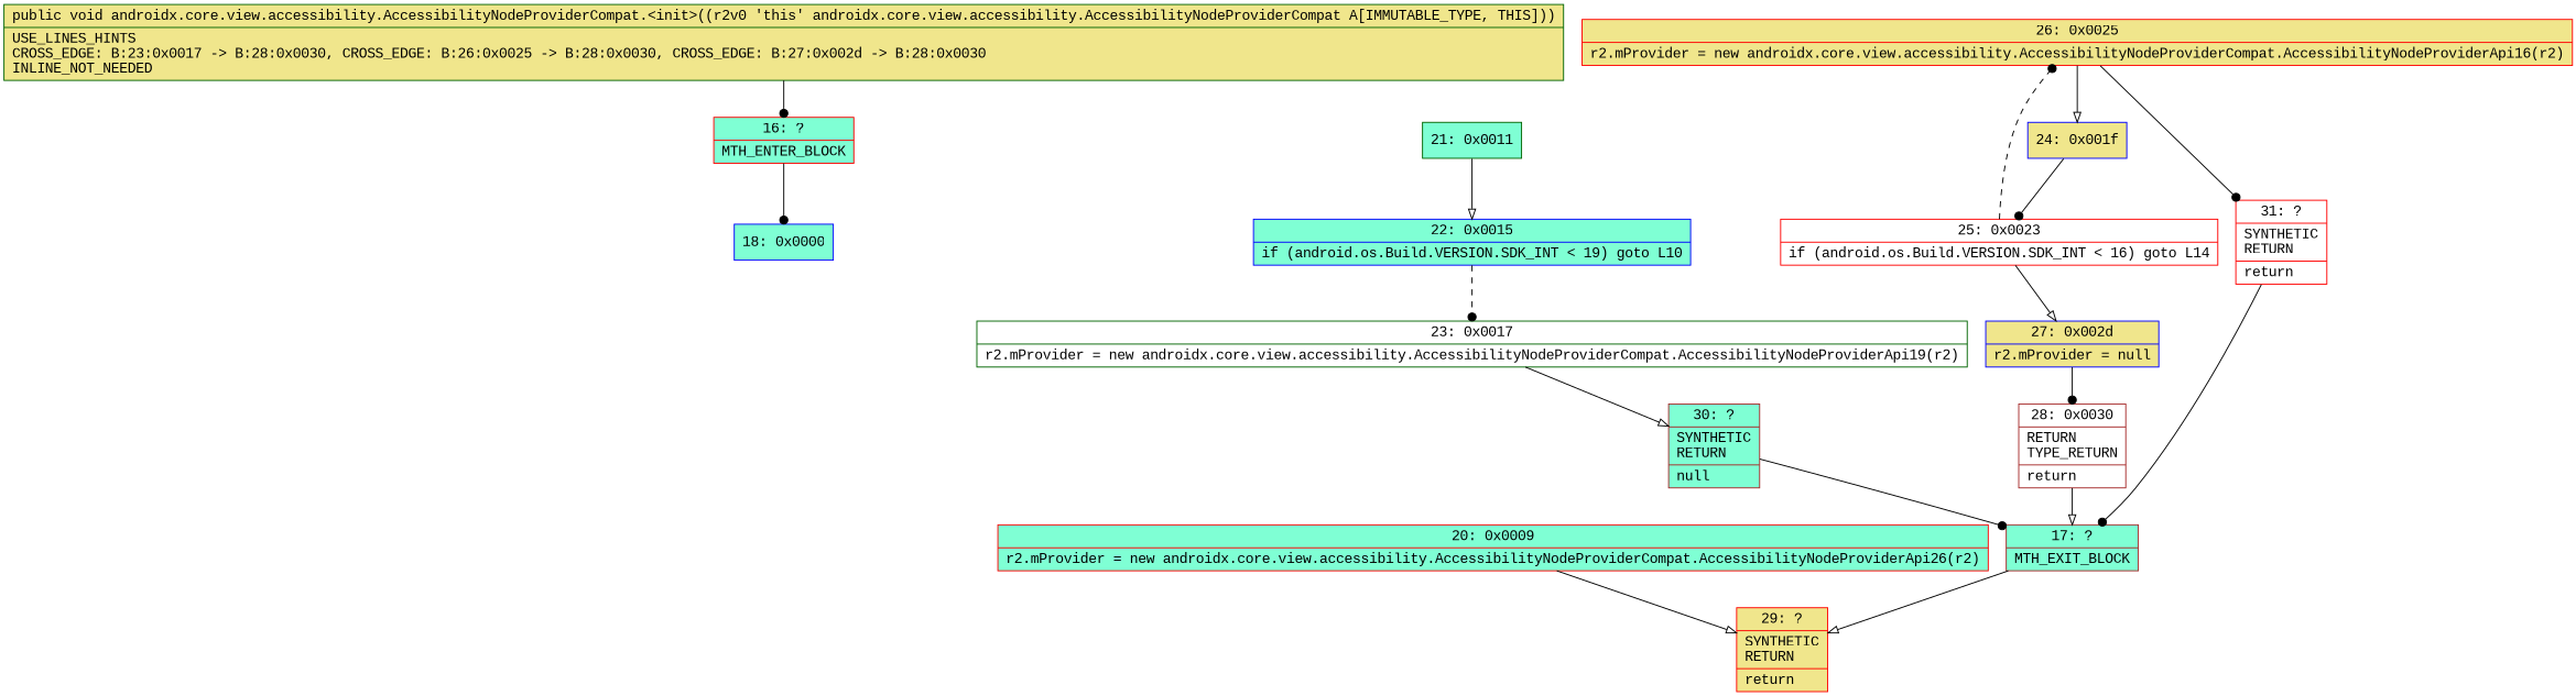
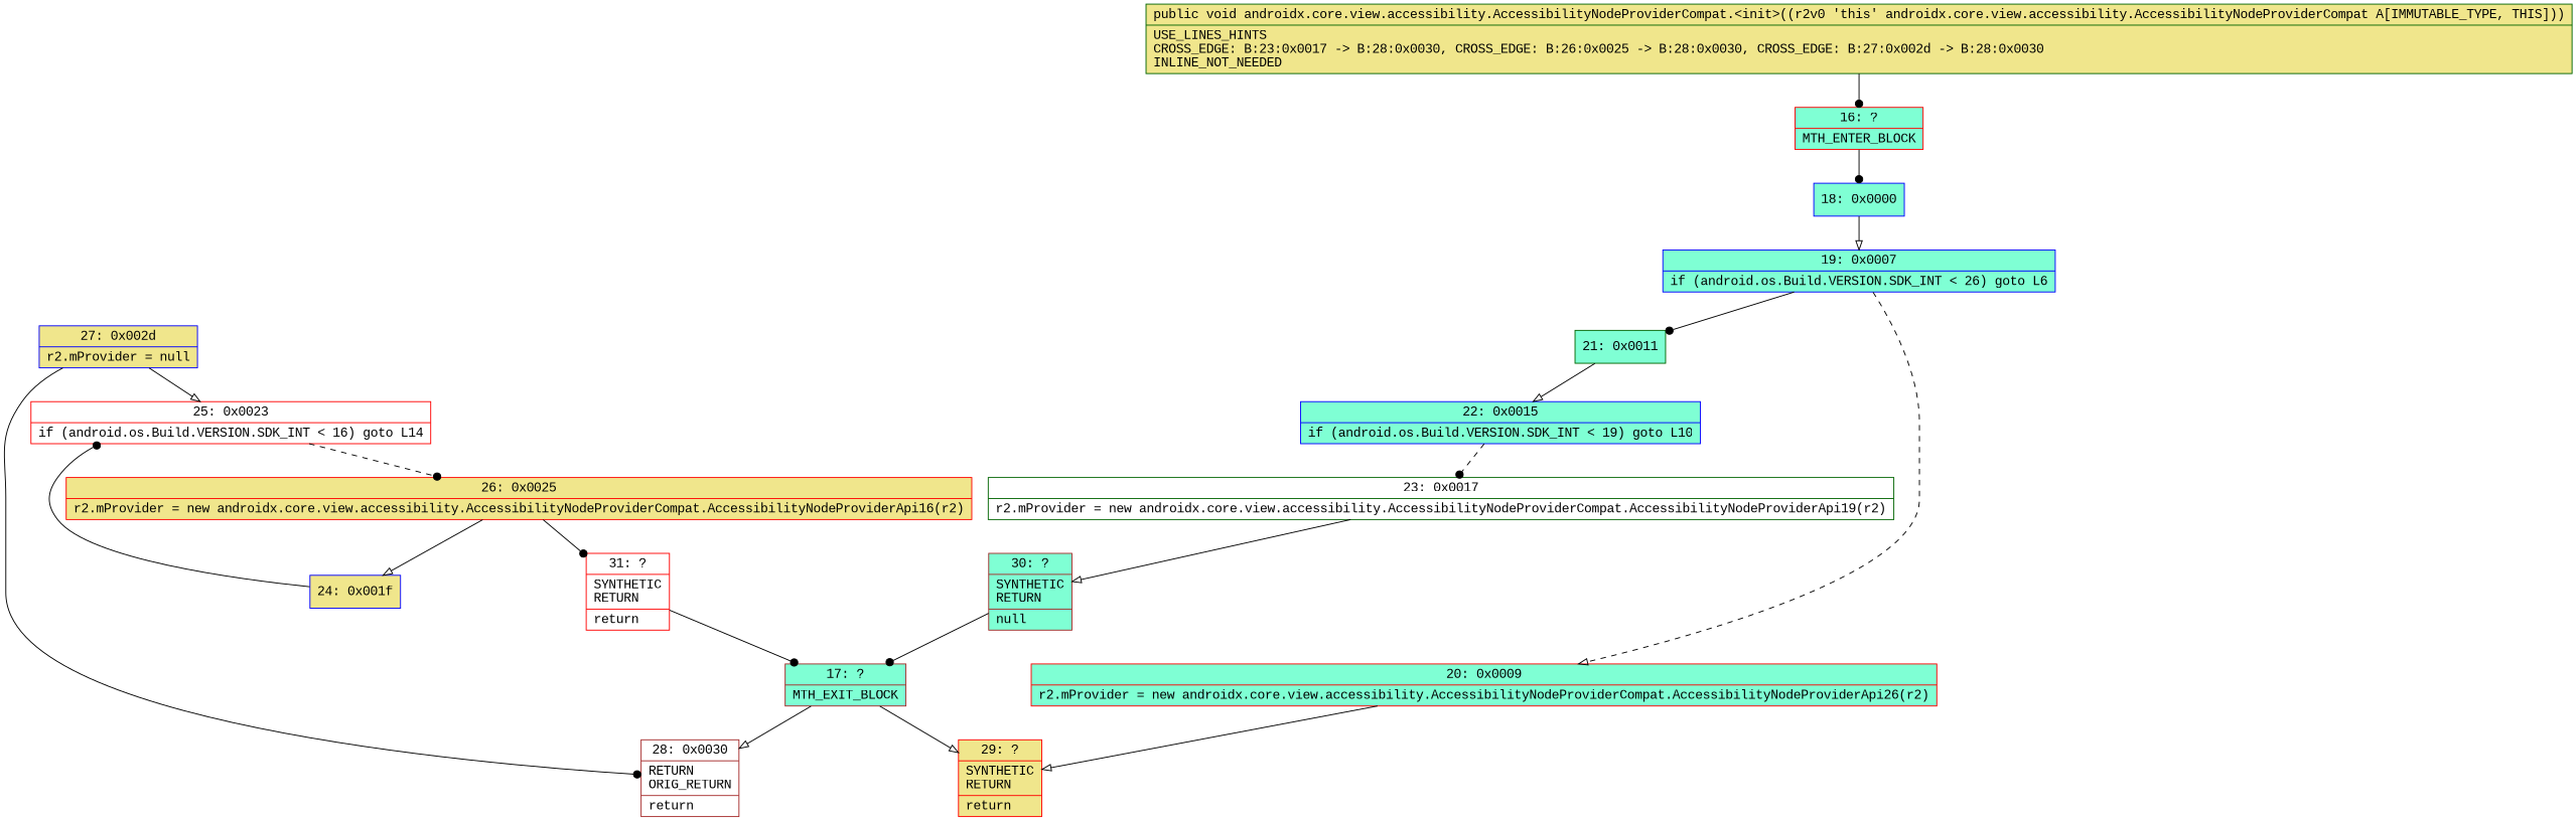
  digraph {
    fontname="Liberation Mono"
    node [color=red fillcolor=aquamarine fontname="Liberation Mono" shape=record style=filled]
    edge [arrowhead=dot fontname="Liberation Mono"]
    n1 [label="{16\:\ ?|MTH_ENTER_BLOCK\l}"]
    n2 [color=blue label="{18\:\ 0x0000}"]
+   n3 [color=blue label="{19\:\ 0x0007|if (android.os.Build.VERSION.SDK_INT \< 26) goto L6\l}"]
    n4 [label="{20\:\ 0x0009|r2.mProvider = new androidx.core.view.accessibility.AccessibilityNodeProviderCompat.AccessibilityNodeProviderApi26(r2)\l}"]
    n5 [color=darkgreen label="{21\:\ 0x0011}"]
    n6 [fillcolor=khaki label="{29\:\ ?|SYNTHETIC\lRETURN\l|return\l}"]
    n7 [color=blue label="{22\:\ 0x0015|if (android.os.Build.VERSION.SDK_INT \< 19) goto L10\l}"]
    n8 [color=brown label="{17\:\ ?|MTH_EXIT_BLOCK\l}"]
    n9 [color=darkgreen fillcolor=white label="{23\:\ 0x0017|r2.mProvider = new androidx.core.view.accessibility.AccessibilityNodeProviderCompat.AccessibilityNodeProviderApi19(r2)\l}"]
    n10 [color=brown label="{30\:\ ?|SYNTHETIC\lRETURN\l|null\l}"]
    n11 [color=blue fillcolor=khaki label="{24\:\ 0x001f}"]
    n12 [fillcolor=white label="{25\:\ 0x0023|if (android.os.Build.VERSION.SDK_INT \< 16) goto L14\l}"]
    n13 [fillcolor=khaki label="{26\:\ 0x0025|r2.mProvider = new androidx.core.view.accessibility.AccessibilityNodeProviderCompat.AccessibilityNodeProviderApi16(r2)\l}"]
    n14 [color=blue fillcolor=khaki label="{27\:\ 0x002d|r2.mProvider = null\l}"]
    n15 [fillcolor=white label="{31\:\ ?|SYNTHETIC\lRETURN\l|return\l}"]
-   n16 [color=brown fillcolor=white label="{28\:\ 0x0030|RETURN\lTYPE_RETURN\l|return\l}"]
+   n16 [color=brown fillcolor=white label="{28\:\ 0x0030|RETURN\lORIG_RETURN\l|return\l}"]
    n17 [color=darkgreen fillcolor=khaki label="{public void androidx.core.view.accessibility.AccessibilityNodeProviderCompat.\<init\>((r2v0 'this' androidx.core.view.accessibility.AccessibilityNodeProviderCompat A[IMMUTABLE_TYPE, THIS]))  | USE_LINES_HINTS\lCROSS_EDGE: B:23:0x0017 \-\> B:28:0x0030, CROSS_EDGE: B:26:0x0025 \-\> B:28:0x0030, CROSS_EDGE: B:27:0x002d \-\> B:28:0x0030\lINLINE_NOT_NEEDED\l}"]
    n1 -> n2
+   n2 -> n3 [arrowhead=onormal]
+   n3 -> n4 [arrowhead=onormal style=dashed]
+   n3 -> n5
    n4 -> n6 [arrowhead=onormal]
    n5 -> n7 [arrowhead=onormal]
    n7 -> n9 [style=dashed]
    n8 -> n6 [arrowhead=onormal]
    n9 -> n10 [arrowhead=onormal]
    n10 -> n8
    n11 -> n12
    n12 -> n13 [style=dashed]
-   n12 -> n14 [arrowhead=onormal]
+   n14 -> n12 [arrowhead=onormal]
    n13 -> n11 [arrowhead=onormal]
    n13 -> n15
    n14 -> n16
    n15 -> n8
-   n16 -> n8 [arrowhead=onormal]
+   n8 -> n16 [arrowhead=onormal]
    n17 -> n1
  }
